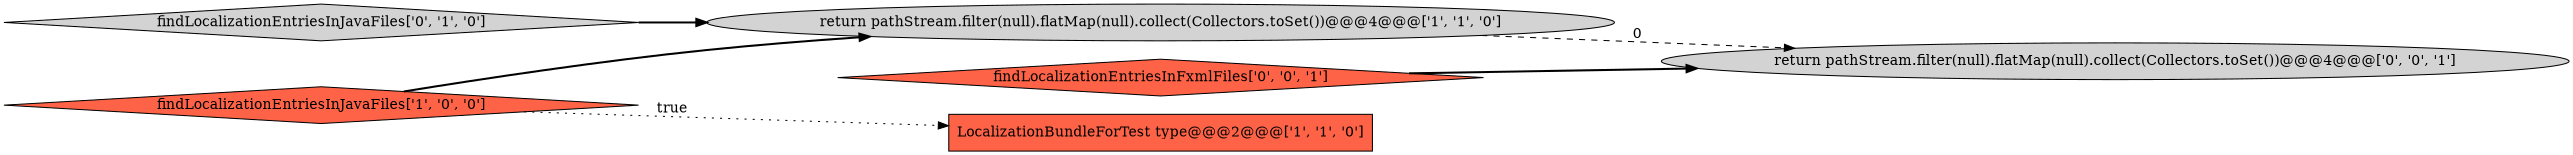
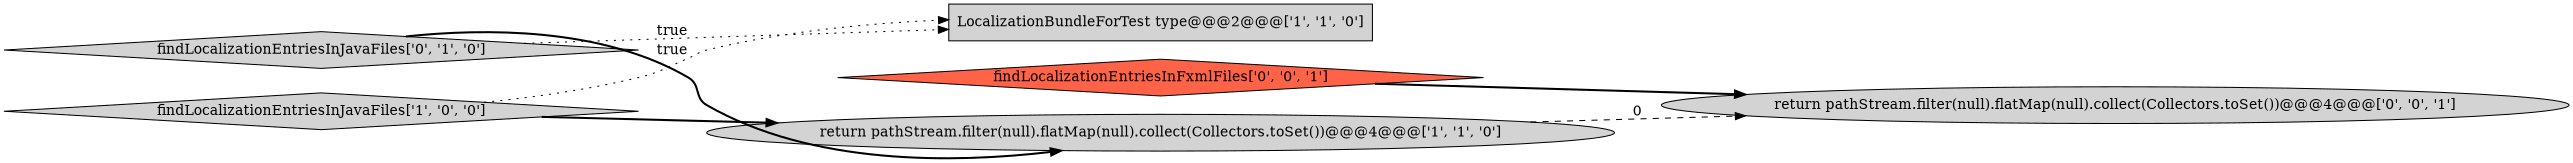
  digraph {
    rankdir=LR
    node [fillcolor=lightgray shape=diamond style=filled]
    edge [style=bold]
    n1 [label="findLocalizationEntriesInJavaFiles['0', '1', '0']"]
    n2 [label="return pathStream.filter(null).flatMap(null).collect(Collectors.toSet())@@@4@@@['1', '1', '0']" shape=ellipse]
-   n3 [fillcolor=tomato label="LocalizationBundleForTest type@@@2@@@['1', '1', '0']" shape=box]
+   n3 [label="LocalizationBundleForTest type@@@2@@@['1', '1', '0']" shape=box]
    n4 [label="return pathStream.filter(null).flatMap(null).collect(Collectors.toSet())@@@4@@@['0', '0', '1']" shape=ellipse]
    n5 [fillcolor=tomato label="findLocalizationEntriesInFxmlFiles['0', '0', '1']"]
-   n6 [fillcolor=tomato label="findLocalizationEntriesInJavaFiles['1', '0', '0']"]
+   n6 [label="findLocalizationEntriesInJavaFiles['1', '0', '0']"]
    n1 -> n2
+   n1 -> n3 [label=true style=dotted]
    n2 -> n4 [label=0 style=dashed]
    n5 -> n4
    n6 -> n2
    n6 -> n3 [label=true style=dotted]
  }
